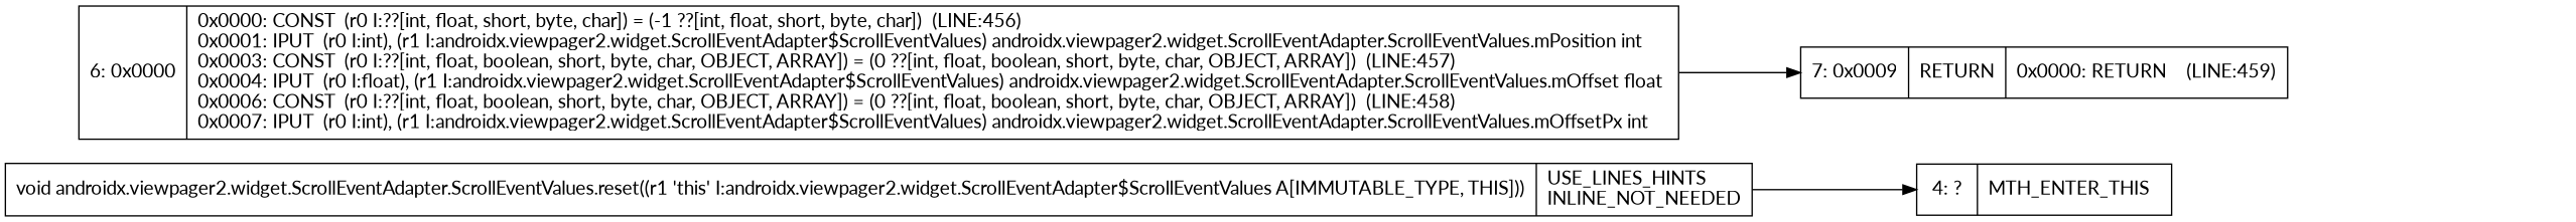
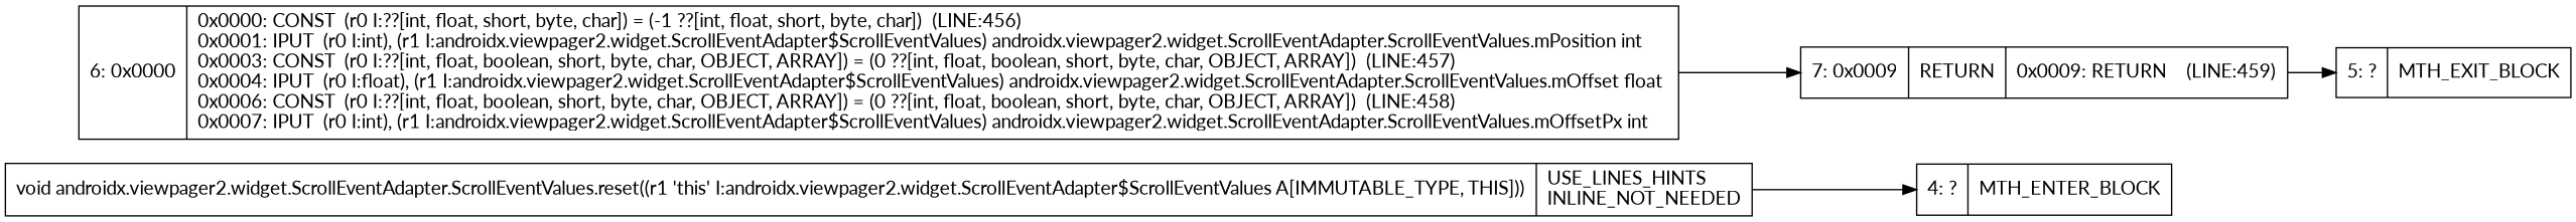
  digraph {
    fontname=Lato
    rankdir=LR
    node [fontname=Lato shape=record]
    edge [fontname=Lato]
-   n1 [label="{4\:\ ?|MTH_ENTER_THIS\l}"]
+   n1 [label="{4\:\ ?|MTH_ENTER_BLOCK\l}"]
    n2 [label="{6\:\ 0x0000|0x0000: CONST  (r0 I:??[int, float, short, byte, char]) = (\-1 ??[int, float, short, byte, char])  (LINE:456)\l0x0001: IPUT  (r0 I:int), (r1 I:androidx.viewpager2.widget.ScrollEventAdapter$ScrollEventValues) androidx.viewpager2.widget.ScrollEventAdapter.ScrollEventValues.mPosition int \l0x0003: CONST  (r0 I:??[int, float, boolean, short, byte, char, OBJECT, ARRAY]) = (0 ??[int, float, boolean, short, byte, char, OBJECT, ARRAY])  (LINE:457)\l0x0004: IPUT  (r0 I:float), (r1 I:androidx.viewpager2.widget.ScrollEventAdapter$ScrollEventValues) androidx.viewpager2.widget.ScrollEventAdapter.ScrollEventValues.mOffset float \l0x0006: CONST  (r0 I:??[int, float, boolean, short, byte, char, OBJECT, ARRAY]) = (0 ??[int, float, boolean, short, byte, char, OBJECT, ARRAY])  (LINE:458)\l0x0007: IPUT  (r0 I:int), (r1 I:androidx.viewpager2.widget.ScrollEventAdapter$ScrollEventValues) androidx.viewpager2.widget.ScrollEventAdapter.ScrollEventValues.mOffsetPx int \l}"]
-   n3 [label="{7\:\ 0x0009|RETURN\l|0x0000: RETURN    (LINE:459)\l}"]
+   n3 [label="{7\:\ 0x0009|RETURN\l|0x0009: RETURN    (LINE:459)\l}"]
+   n4 [label="{5\:\ ?|MTH_EXIT_BLOCK\l}"]
    n5 [label="{void androidx.viewpager2.widget.ScrollEventAdapter.ScrollEventValues.reset((r1 'this' I:androidx.viewpager2.widget.ScrollEventAdapter$ScrollEventValues A[IMMUTABLE_TYPE, THIS]))  | USE_LINES_HINTS\lINLINE_NOT_NEEDED\l}"]
    n2 -> n3
+   n3 -> n4
    n5 -> n1
  }
